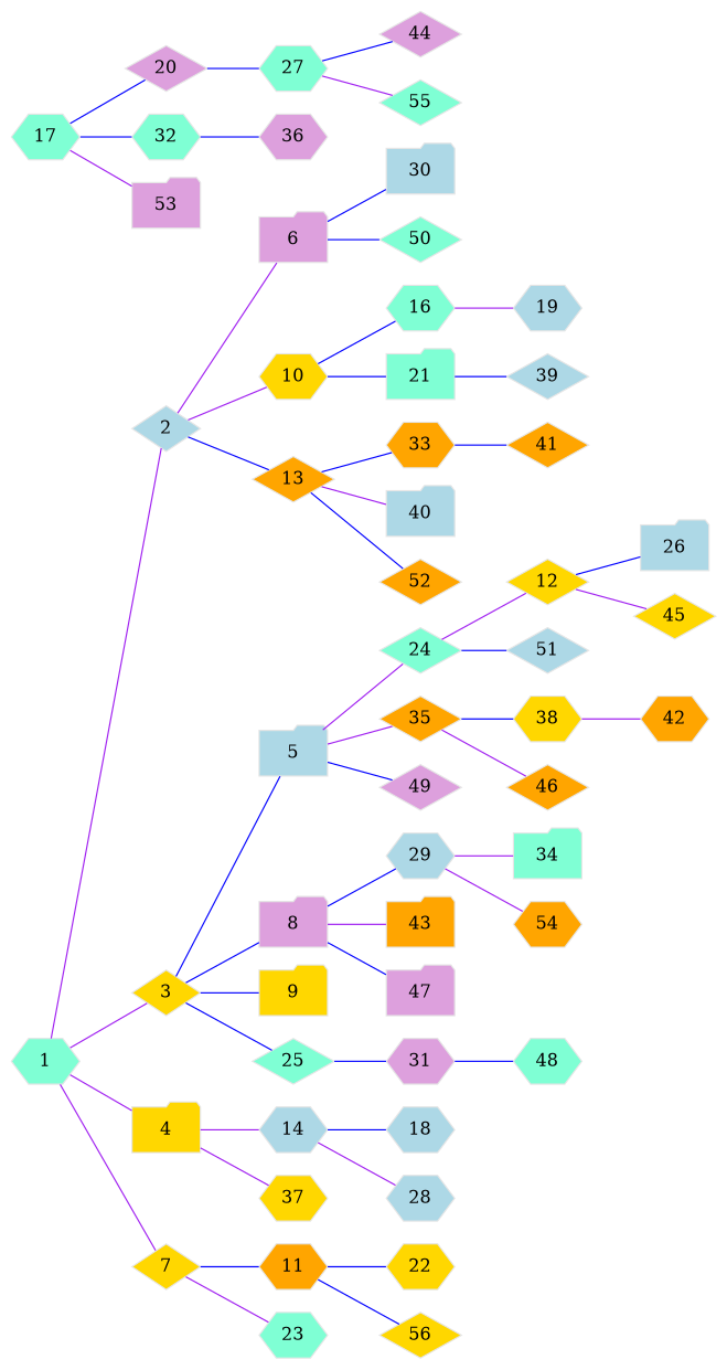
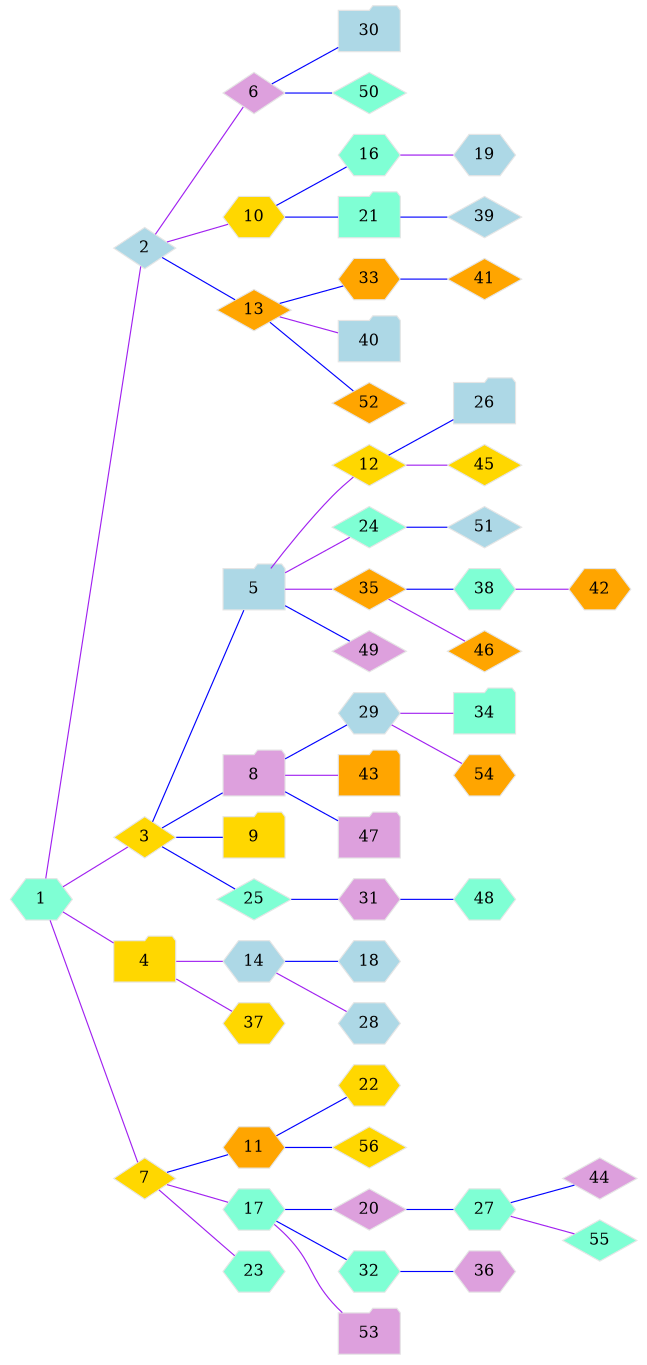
  graph {
    rankdir=LR
    node [color=gray90 fillcolor=aquamarine shape=hexagon style=filled]
    edge [color=blue]
    2 [fillcolor=lightblue shape=diamond]
    1
    3 [fillcolor=gold shape=diamond]
    4 [fillcolor=gold shape=folder]
    7 [fillcolor=gold shape=diamond]
-   6 [fillcolor=plum shape=folder]
+   6 [fillcolor=plum shape=diamond]
    10 [fillcolor=gold]
    13 [fillcolor=orange shape=diamond]
    5 [fillcolor=lightblue shape=folder]
    8 [fillcolor=plum shape=folder]
    9 [fillcolor=gold shape=folder]
    25 [shape=diamond]
    14 [fillcolor=lightblue]
    37 [fillcolor=gold]
    11 [fillcolor=orange]
    17
    23
    30 [fillcolor=lightblue shape=folder]
    50 [shape=diamond]
    16
    21 [shape=folder]
    33 [fillcolor=orange]
    40 [fillcolor=lightblue shape=folder]
    52 [fillcolor=orange shape=diamond]
    12 [fillcolor=gold shape=diamond]
    24 [shape=diamond]
    35 [fillcolor=orange shape=diamond]
    49 [fillcolor=plum shape=diamond]
    29 [fillcolor=lightblue]
    43 [fillcolor=orange shape=folder]
    47 [fillcolor=plum shape=folder]
    31 [fillcolor=plum]
    18 [fillcolor=lightblue]
    28 [fillcolor=lightblue]
    26 [fillcolor=lightblue shape=folder]
    45 [fillcolor=gold shape=diamond]
    51 [fillcolor=lightblue shape=diamond]
-   38 [fillcolor=gold]
+   38
    46 [fillcolor=orange shape=diamond]
    22 [fillcolor=gold]
    56 [fillcolor=gold shape=diamond]
    20 [fillcolor=plum shape=diamond]
    32
    53 [fillcolor=plum shape=folder]
    34 [shape=folder]
    54 [fillcolor=orange]
    19 [fillcolor=lightblue]
    39 [fillcolor=lightblue shape=diamond]
    41 [fillcolor=orange shape=diamond]
    27
    36 [fillcolor=plum]
    44 [fillcolor=plum shape=diamond]
    55 [shape=diamond]
    48
    42 [fillcolor=orange]
    2 -- 6 [color=purple]
    2 -- 10 [color=purple]
    2 -- 13
    1 -- 2 [color=purple]
    1 -- 3 [color=purple]
    1 -- 4 [color=purple]
    1 -- 7 [color=purple]
    3 -- 5
    3 -- 8
    3 -- 9
    3 -- 25
    4 -- 14 [color=purple]
    4 -- 37 [color=purple]
    7 -- 11
+   7 -- 17 [color=purple]
    7 -- 23 [color=purple]
    6 -- 30
    6 -- 50
    10 -- 16
    10 -- 21
    13 -- 33
    13 -- 40 [color=purple]
    13 -- 52
-   24 -- 12 [color=purple]
+   5 -- 12 [color=purple]
    5 -- 24 [color=purple]
    5 -- 35 [color=purple]
    5 -- 49
    8 -- 29
    8 -- 43 [color=purple]
    8 -- 47
    25 -- 31
    14 -- 18
    14 -- 28 [color=purple]
    11 -- 22
    11 -- 56
    17 -- 20
    17 -- 32
    17 -- 53 [color=purple]
    16 -- 19 [color=purple]
    21 -- 39
    33 -- 41
    12 -- 26
    12 -- 45 [color=purple]
    24 -- 51
    35 -- 38
    35 -- 46 [color=purple]
    29 -- 34 [color=purple]
    29 -- 54 [color=purple]
    31 -- 48
    38 -- 42 [color=purple]
    20 -- 27
    32 -- 36
    27 -- 44
    27 -- 55 [color=purple]
  }
